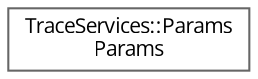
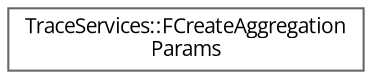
  digraph {
    rankdir=LR
    fontname="Open Sans"
-   n1 [color=grey40 fillcolor=white fontname="Open Sans" fontsize=10 height=0.2 label="TraceServices::Params\lParams" shape=box style=filled width=0.4]
+   n1 [color=grey40 fillcolor=white fontname="Open Sans" fontsize=10 height=0.2 label="TraceServices::FCreateAggregation\lParams" shape=box style=filled width=0.4]
  }
